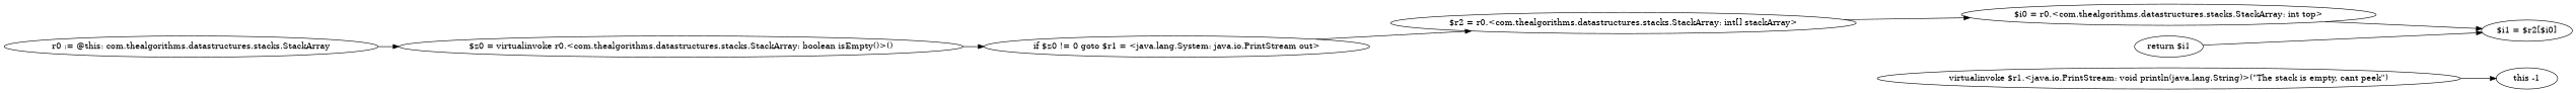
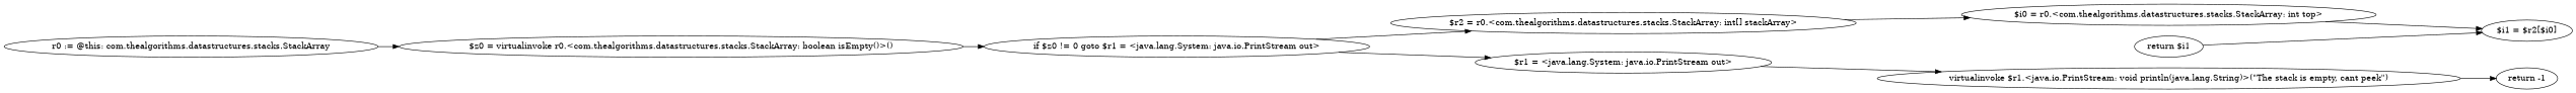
  digraph {
    rankdir=LR
    "r0 := @this: com.thealgorithms.datastructures.stacks.StackArray"
    "$z0 = virtualinvoke r0.<com.thealgorithms.datastructures.stacks.StackArray: boolean isEmpty()>()"
    "if $z0 != 0 goto $r1 = <java.lang.System: java.io.PrintStream out>"
    "$r2 = r0.<com.thealgorithms.datastructures.stacks.StackArray: int[] stackArray>"
+   "$r1 = <java.lang.System: java.io.PrintStream out>"
    "$i0 = r0.<com.thealgorithms.datastructures.stacks.StackArray: int top>"
    "virtualinvoke $r1.<java.io.PrintStream: void println(java.lang.String)>(\"The stack is empty, cant peek\")"
    "$i1 = $r2[$i0]"
    "return $i1"
-   "return -1" [label="this -1"]
+   "return -1"
    "r0 := @this: com.thealgorithms.datastructures.stacks.StackArray" -> "$z0 = virtualinvoke r0.<com.thealgorithms.datastructures.stacks.StackArray: boolean isEmpty()>()"
    "$z0 = virtualinvoke r0.<com.thealgorithms.datastructures.stacks.StackArray: boolean isEmpty()>()" -> "if $z0 != 0 goto $r1 = <java.lang.System: java.io.PrintStream out>"
    "if $z0 != 0 goto $r1 = <java.lang.System: java.io.PrintStream out>" -> "$r2 = r0.<com.thealgorithms.datastructures.stacks.StackArray: int[] stackArray>"
+   "if $z0 != 0 goto $r1 = <java.lang.System: java.io.PrintStream out>" -> "$r1 = <java.lang.System: java.io.PrintStream out>"
    "$r2 = r0.<com.thealgorithms.datastructures.stacks.StackArray: int[] stackArray>" -> "$i0 = r0.<com.thealgorithms.datastructures.stacks.StackArray: int top>"
+   "$r1 = <java.lang.System: java.io.PrintStream out>" -> "virtualinvoke $r1.<java.io.PrintStream: void println(java.lang.String)>(\"The stack is empty, cant peek\")"
    "$i0 = r0.<com.thealgorithms.datastructures.stacks.StackArray: int top>" -> "$i1 = $r2[$i0]"
    "virtualinvoke $r1.<java.io.PrintStream: void println(java.lang.String)>(\"The stack is empty, cant peek\")" -> "return -1"
    "return $i1" -> "$i1 = $r2[$i0]"
  }
